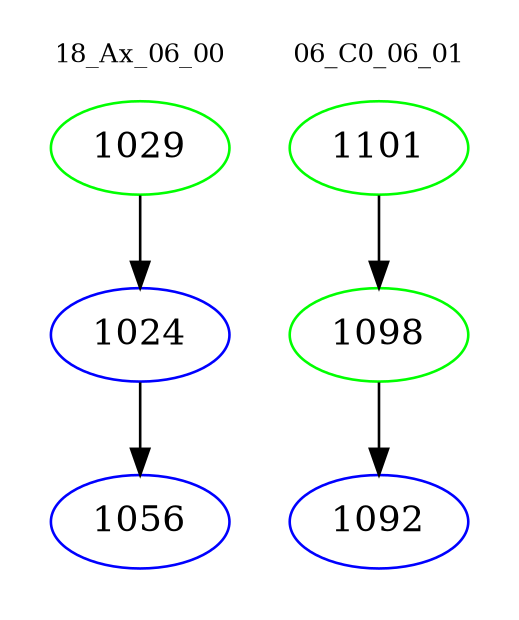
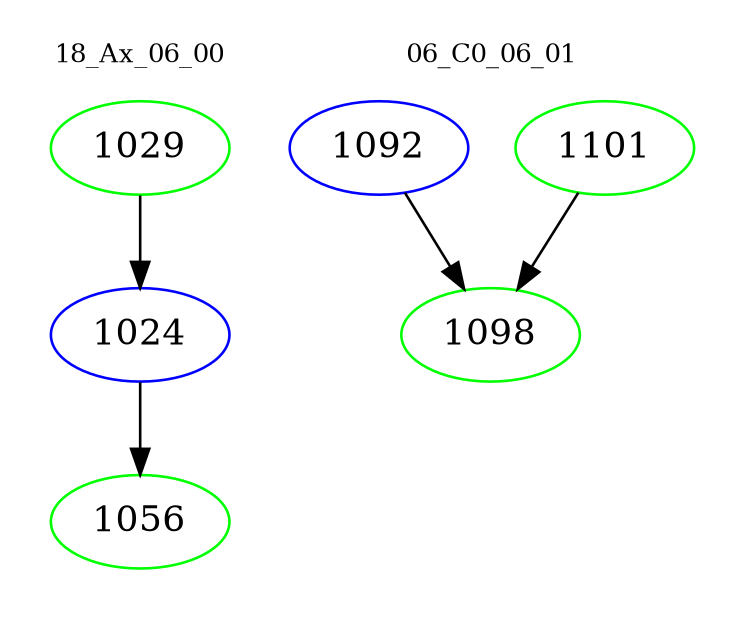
  digraph {
    node [color=green]
    edge [color=black]
    n1 [label=1029]
    n2 [color=blue label=1024]
-   n3 [color=blue label=1056]
+   n3 [label=1056]
    n4 [label=1101]
    n5 [label=1098]
    n6 [color=blue label=1092]
    subgraph cluster_1 {
      color=white
      fontsize=10
      label="18_Ax_06_00"
      n1
      n2
      n3
    }
    subgraph cluster_2 {
      color=white
      fontsize=10
      label="06_C0_06_01"
      n4
      n5
      n6
    }
    n1 -> n2
    n2 -> n3
    n4 -> n5
-   n5 -> n6
+   n6 -> n5
  }
